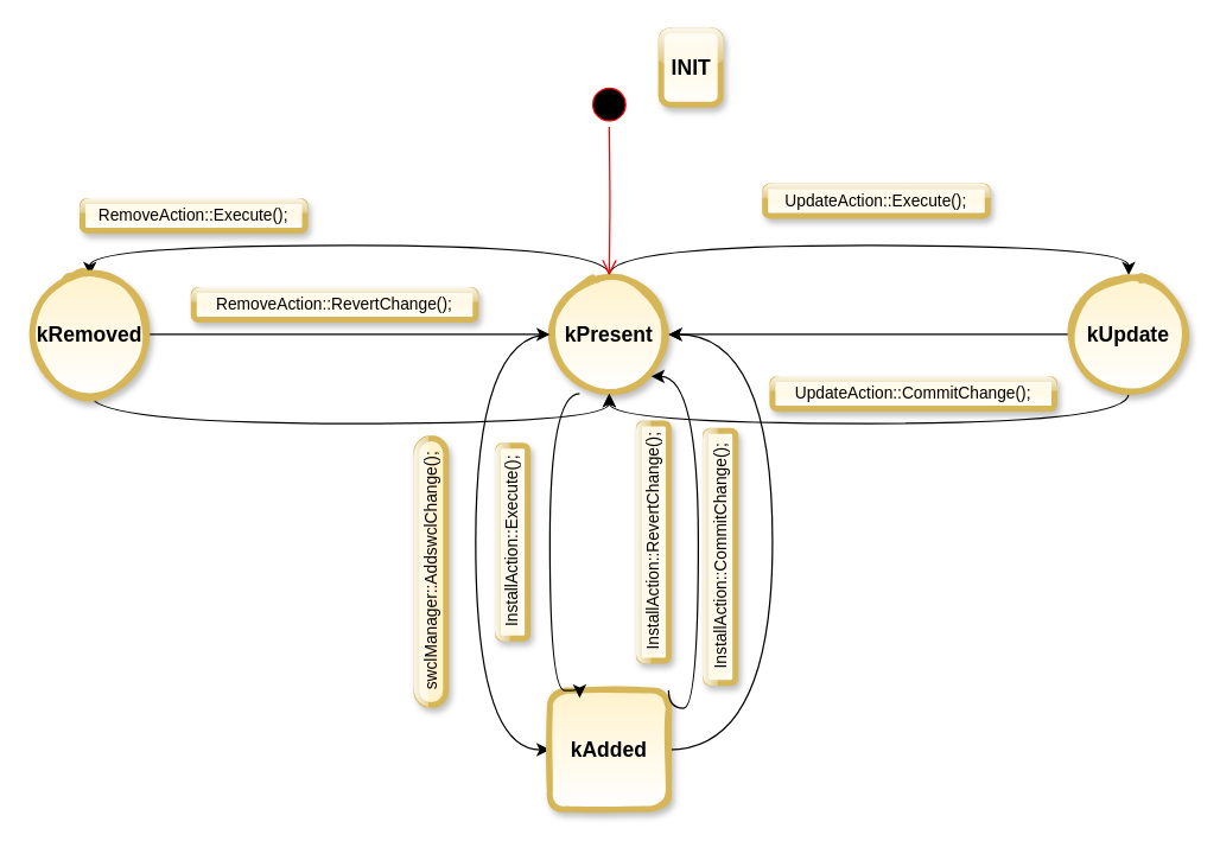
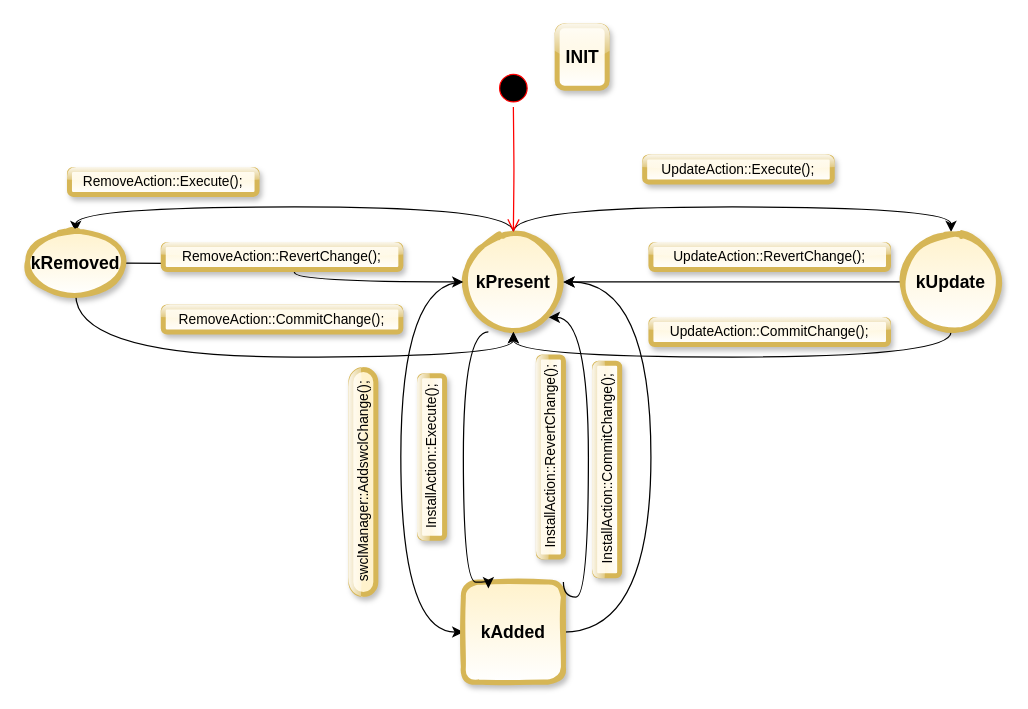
  <mxCell id="0" />
  <mxCell id="1" parent="0" />
  <mxCell id="2" style="edgeStyle=orthogonalEdgeStyle;curved=1;rounded=0;orthogonalLoop=1;jettySize=auto;html=1;exitX=0.5;exitY=0;exitDx=0;exitDy=0;entryX=0.5;entryY=0;entryDx=0;entryDy=0;" parent="1" source="5" target="13" edge="1"><mxGeometry relative="1" as="geometry"><Array as="points"><mxPoint x="410" y="165" /><mxPoint x="760" y="165" /></Array></mxGeometry></mxCell>
  <mxCell id="3" style="edgeStyle=orthogonalEdgeStyle;curved=1;rounded=0;orthogonalLoop=1;jettySize=auto;html=1;exitX=0.5;exitY=0;exitDx=0;exitDy=0;entryX=0.5;entryY=0;entryDx=0;entryDy=0;" parent="1" source="5" target="10" edge="1"><mxGeometry relative="1" as="geometry" /></mxCell>
  <mxCell id="4" style="edgeStyle=orthogonalEdgeStyle;curved=1;rounded=0;orthogonalLoop=1;jettySize=auto;html=1;entryX=0;entryY=0.5;entryDx=0;entryDy=0;exitX=0;exitY=0.5;exitDx=0;exitDy=0;" parent="1" source="5" target="7" edge="1"><mxGeometry relative="1" as="geometry"><mxPoint x="360" y="505" as="targetPoint" /><Array as="points"><mxPoint x="320" y="225" /><mxPoint x="320" y="505" /></Array></mxGeometry></mxCell>
  <mxCell id="5" value="&lt;font style=&quot;font-size: 14px&quot;&gt;&lt;b&gt;kPresent&lt;/b&gt;&lt;/font&gt;" style="ellipse;whiteSpace=wrap;html=1;aspect=fixed;fillColor=#fff2cc;strokeColor=#d6b656;gradientColor=#ffffff;strokeWidth=4;shadow=1;sketch=1;" parent="1" vertex="1"><mxGeometry x="370" y="185" width="80" height="80" as="geometry" /></mxCell>
  <mxCell id="6" style="edgeStyle=orthogonalEdgeStyle;curved=1;rounded=0;orthogonalLoop=1;jettySize=auto;html=1;exitX=1;exitY=0.5;exitDx=0;exitDy=0;entryX=1;entryY=0.5;entryDx=0;entryDy=0;" parent="1" source="7" target="5" edge="1"><mxGeometry relative="1" as="geometry"><Array as="points"><mxPoint x="520" y="505" /><mxPoint x="520" y="225" /></Array></mxGeometry></mxCell>
  <mxCell id="7" value="&lt;font style=&quot;font-size: 14px&quot;&gt;&lt;b&gt;kAdded&lt;/b&gt;&lt;/font&gt;" style="whiteSpace=wrap;html=1;aspect=fixed;shadow=1;sketch=1;fillColor=#fff2cc;strokeColor=#d6b656;gradientColor=#ffffff;strokeWidth=4;perimeterSpacing=0;rounded=1;" parent="1" vertex="1"><mxGeometry x="370" y="465" width="80" height="80" as="geometry" /></mxCell>
  <mxCell id="8" style="edgeStyle=orthogonalEdgeStyle;curved=1;rounded=0;orthogonalLoop=1;jettySize=auto;html=1;exitX=1;exitY=0.5;exitDx=0;exitDy=0;entryX=0;entryY=0.5;entryDx=0;entryDy=0;" parent="1" source="10" target="5" edge="1"><mxGeometry relative="1" as="geometry" /></mxCell>
  <mxCell id="9" style="edgeStyle=orthogonalEdgeStyle;curved=1;rounded=0;orthogonalLoop=1;jettySize=auto;html=1;exitX=0.5;exitY=1;exitDx=0;exitDy=0;entryX=0.5;entryY=1;entryDx=0;entryDy=0;" parent="1" source="10" target="5" edge="1"><mxGeometry relative="1" as="geometry" /></mxCell>
- <mxCell id="10" value="&lt;b&gt;&lt;font style=&quot;font-size: 14px&quot;&gt;kRemoved&lt;/font&gt;&lt;/b&gt;" style="ellipse;whiteSpace=wrap;html=1;aspect=fixed;fillColor=#fff2cc;strokeColor=#d6b656;gradientColor=#ffffff;shadow=1;sketch=1;strokeWidth=4;perimeterSpacing=0;" parent="1" vertex="1"><mxGeometry x="20" y="185" width="80" height="80" as="geometry" /></mxCell>
+ <mxCell id="10" value="&lt;b&gt;&lt;font style=&quot;font-size: 14px&quot;&gt;kRemoved&lt;/font&gt;&lt;/b&gt;" style="ellipse;whiteSpace=wrap;html=1;aspect=fixed;fillColor=#fff2cc;strokeColor=#d6b656;gradientColor=#ffffff;shadow=1;sketch=1;strokeWidth=4;perimeterSpacing=0;" parent="1" vertex="1"><mxGeometry x="20" y="185" width="80" height="50" as="geometry" /></mxCell>
  <mxCell id="11" style="edgeStyle=orthogonalEdgeStyle;curved=1;rounded=0;orthogonalLoop=1;jettySize=auto;html=1;exitX=0;exitY=0.5;exitDx=0;exitDy=0;entryX=1;entryY=0.5;entryDx=0;entryDy=0;" parent="1" source="13" target="5" edge="1"><mxGeometry relative="1" as="geometry"><Array as="points" /></mxGeometry></mxCell>
  <mxCell id="12" style="edgeStyle=orthogonalEdgeStyle;curved=1;rounded=0;orthogonalLoop=1;jettySize=auto;html=1;exitX=0.5;exitY=1;exitDx=0;exitDy=0;entryX=0.5;entryY=1;entryDx=0;entryDy=0;" parent="1" source="13" target="5" edge="1"><mxGeometry relative="1" as="geometry" /></mxCell>
  <mxCell id="13" value="&lt;font style=&quot;font-size: 14px&quot;&gt;&lt;b&gt;kUpdate&lt;/b&gt;&lt;/font&gt;" style="ellipse;whiteSpace=wrap;html=1;aspect=fixed;fillColor=#fff2cc;strokeColor=#d6b656;gradientColor=#ffffff;shadow=1;sketch=1;strokeWidth=4;" parent="1" vertex="1"><mxGeometry x="720" y="185" width="80" height="80" as="geometry" /></mxCell>
  <mxCell id="14" style="edgeStyle=orthogonalEdgeStyle;curved=1;rounded=0;orthogonalLoop=1;jettySize=auto;html=1;entryX=0.25;entryY=0.063;entryDx=0;entryDy=0;entryPerimeter=0;" parent="1" target="7" edge="1"><mxGeometry relative="1" as="geometry"><Array as="points"><mxPoint x="370" y="265" /><mxPoint x="370" y="465" /><mxPoint x="390" y="465" /></Array><mxPoint x="390" y="265" as="sourcePoint" /></mxGeometry></mxCell>
  <mxCell id="15" value="&lt;font style=&quot;font-size: 11px&quot;&gt;RemoveAction::Execute();&lt;/font&gt;" style="text;html=1;strokeColor=#d6b656;align=center;verticalAlign=middle;whiteSpace=wrap;rounded=1;gradientColor=#ffffff;strokeWidth=4;glass=1;shadow=1;fillColor=#FFF2CC;" parent="1" vertex="1"><mxGeometry x="55" y="135" width="150" height="20" as="geometry" /></mxCell>
  <mxCell id="16" value="&lt;font style=&quot;font-size: 11px&quot;&gt;RemoveAction::RevertChange();&lt;/font&gt;" style="text;html=1;strokeColor=#d6b656;fillColor=#fff2cc;align=center;verticalAlign=middle;whiteSpace=wrap;rounded=1;gradientColor=#ffffff;strokeWidth=4;glass=1;shadow=1;" parent="1" vertex="1"><mxGeometry x="130" y="195" width="190" height="20" as="geometry" /></mxCell>
+ <mxCell id="17" value="&lt;font style=&quot;font-size: 11px&quot;&gt;RemoveAction::CommitChange();&lt;/font&gt;" style="text;html=1;strokeColor=#d6b656;fillColor=#fff2cc;align=center;verticalAlign=middle;whiteSpace=wrap;rounded=1;gradientColor=#ffffff;glass=1;shadow=1;strokeWidth=4;" parent="1" vertex="1"><mxGeometry x="130" y="245" width="190" height="20" as="geometry" /></mxCell>
  <mxCell id="18" style="edgeStyle=orthogonalEdgeStyle;curved=1;rounded=0;orthogonalLoop=1;jettySize=auto;html=1;exitX=1;exitY=0;exitDx=0;exitDy=0;entryX=1;entryY=1;entryDx=0;entryDy=0;" parent="1" source="7" target="5" edge="1"><mxGeometry relative="1" as="geometry"><Array as="points"><mxPoint x="470" y="477" /><mxPoint x="470" y="253" /></Array></mxGeometry></mxCell>
  <mxCell id="19" value="&lt;font style=&quot;font-size: 11px&quot;&gt;InstallAction::Execute();&lt;/font&gt;" style="text;html=1;align=center;verticalAlign=middle;resizable=0;points=[];autosize=1;fillColor=#fff2cc;strokeColor=#d6b656;gradientColor=#ffffff;rounded=1;shadow=1;glass=1;strokeWidth=4;rotation=-90;" parent="1" vertex="1"><mxGeometry x="280" y="355" width="130" height="20" as="geometry" /></mxCell>
  <mxCell id="20" value="&lt;font style=&quot;font-size: 11px&quot;&gt;InstallAction::RevertChange();&lt;/font&gt;" style="text;html=1;align=center;verticalAlign=middle;resizable=0;points=[];autosize=1;fillColor=#fff2cc;strokeColor=#d6b656;gradientColor=#ffffff;rounded=1;glass=1;shadow=1;strokeWidth=4;rotation=-90;" parent="1" vertex="1"><mxGeometry x="360" y="355" width="160" height="20" as="geometry" /></mxCell>
  <mxCell id="21" value="&lt;font style=&quot;font-size: 11px&quot;&gt;swclManager::AddswclChange();&lt;/font&gt;" style="text;html=1;align=center;verticalAlign=middle;resizable=0;points=[];autosize=1;fillColor=#fff2cc;strokeColor=#d6b656;rounded=1;arcSize=50;shadow=1;glass=1;strokeWidth=4;rotation=-90;" parent="1" vertex="1"><mxGeometry x="200" y="375" width="180" height="20" as="geometry" /></mxCell>
  <mxCell id="22" value="&lt;font style=&quot;font-size: 11px&quot;&gt;InstallAction::CommitChange();&lt;/font&gt;" style="text;html=1;align=center;verticalAlign=middle;resizable=0;points=[];autosize=1;fillColor=#fff2cc;strokeColor=#d6b656;strokeWidth=4;rounded=1;shadow=1;glass=1;gradientColor=#ffffff;rotation=-90;" parent="1" vertex="1"><mxGeometry x="400" y="365" width="170" height="20" as="geometry" /></mxCell>
  <mxCell id="23" value="&lt;font style=&quot;font-size: 11px&quot;&gt;UpdateAction::Execute();&lt;/font&gt;" style="text;html=1;strokeColor=#d6b656;align=center;verticalAlign=middle;whiteSpace=wrap;rounded=1;gradientColor=#ffffff;strokeWidth=4;glass=1;shadow=1;fillColor=#FFF2CC;" parent="1" vertex="1"><mxGeometry x="515" y="125" width="150" height="20" as="geometry" /></mxCell>
+ <mxCell id="24" value="&lt;font style=&quot;font-size: 11px&quot;&gt;UpdateAction::RevertChange();&lt;/font&gt;" style="text;html=1;strokeColor=#d6b656;fillColor=#fff2cc;align=center;verticalAlign=middle;whiteSpace=wrap;rounded=1;gradientColor=#ffffff;strokeWidth=4;glass=1;shadow=1;" parent="1" vertex="1"><mxGeometry x="520" y="195" width="190" height="20" as="geometry" /></mxCell>
  <mxCell id="25" value="&lt;font style=&quot;font-size: 11px&quot;&gt;UpdateAction::CommitChange();&lt;/font&gt;" style="text;html=1;strokeColor=#d6b656;fillColor=#fff2cc;align=center;verticalAlign=middle;whiteSpace=wrap;rounded=1;gradientColor=#ffffff;glass=1;shadow=1;strokeWidth=4;" parent="1" vertex="1"><mxGeometry x="520" y="255" width="190" height="20" as="geometry" /></mxCell>
  <mxCell id="26" value="" style="ellipse;html=1;shape=startState;fillColor=#000000;strokeColor=#ff0000;" vertex="1" parent="1"><mxGeometry x="395" y="55" width="30" height="30" as="geometry" /></mxCell>
  <mxCell id="27" value="" style="edgeStyle=orthogonalEdgeStyle;html=1;verticalAlign=bottom;endArrow=open;endSize=8;strokeColor=#ff0000;entryX=0.5;entryY=0;entryDx=0;entryDy=0;" edge="1" parent="1" target="5"><mxGeometry relative="1" as="geometry"><mxPoint x="375" y="325" as="targetPoint" /><mxPoint x="410" y="85" as="sourcePoint" /></mxGeometry></mxCell>
  <mxCell id="28" value="&lt;h3&gt;&lt;font style=&quot;font-size: 14px&quot;&gt;INIT&lt;/font&gt;&lt;/h3&gt;" style="text;html=1;align=center;verticalAlign=middle;resizable=0;points=[];autosize=1;fillColor=#fff2cc;strokeColor=#d6b656;gradientColor=#ffffff;rounded=1;shadow=1;glass=1;strokeWidth=4;" vertex="1" parent="1"><mxGeometry x="445" y="20" width="40" height="50" as="geometry" /></mxCell>
